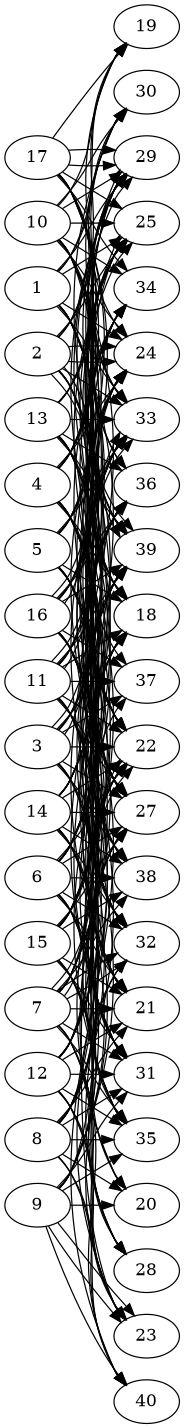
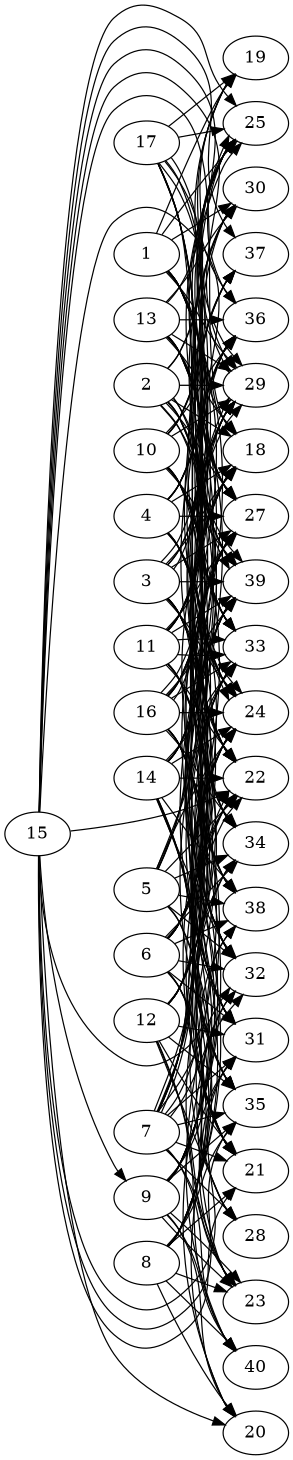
  digraph {
    rankdir=LR
    node [alpha=0.12]
    1 [alpha=0.08 expect_size=16227328]
    18 [alpha=0.03 expect_size=34361344]
    19 [alpha=0.08 expect_size=31995904]
    22 [expect_size=47670272]
    24 [alpha=0.15 expect_size=8900608]
    25 [alpha=0.01 expect_size=12824576]
    27 [alpha=0.05 expect_size=10588160]
    29 [alpha=0.01 expect_size=14132224]
    31 [alpha=0.10 expect_size=12129280]
    33 [expect_size=41633792]
    38 [alpha=0.11 expect_size=21368832]
    39 [alpha=0.08 expect_size=49327104]
    30 [alpha=0.16 expect_size=31967232]
    36 [alpha=0.14 expect_size=8522752]
    2 [alpha=0.10 expect_size=12928000]
    32 [expect_size=12788736]
    3 [alpha=0.03 expect_size=18236416]
    35 [alpha=0.18 expect_size=5344256]
    37 [alpha=0.06 expect_size=10046464]
    4 [alpha=0.04 expect_size=23659520]
    21 [alpha=0.00 expect_size=30162944]
    34 [expect_size=17284096]
    5 [alpha=0.04 expect_size=7950336]
    20 [expect_size=27942912]
    6 [alpha=0.08 expect_size=35655680]
    23 [alpha=0.10 expect_size=24460288]
    28 [expect_size=7485440]
    7 [alpha=0.15 expect_size=16698368]
    40 [alpha=0.14 expect_size=52269056]
    8 [alpha=0.19 expect_size=12077056]
    9 [alpha=0.18 expect_size=10777600]
    10 [alpha=0.01 expect_size=18222080]
    11 [alpha=0.07 expect_size=50455552]
    12 [alpha=0.10 expect_size=23215104]
    13 [alpha=0.13 expect_size=47683584]
    14 [alpha=0.02 expect_size=7698432]
    15 [alpha=0.01 expect_size=17443840]
    16 [alpha=0.18 expect_size=27937792]
    17 [alpha=0.19 expect_size=45930496]
    1 -> 18
    1 -> 19
    1 -> 22
    1 -> 24
    1 -> 25
    1 -> 27
    1 -> 29
    1 -> 31
    1 -> 33
    1 -> 38
    1 -> 39
    1 -> 30
    2 -> 18
    2 -> 19
    2 -> 24
    2 -> 24
    2 -> 25
    2 -> 27
    2 -> 29
    2 -> 31
    2 -> 33
    2 -> 39
    2 -> 39
    2 -> 32
    3 -> 18
    3 -> 22
    3 -> 24
    3 -> 25
    3 -> 25
    3 -> 27
    3 -> 31
    3 -> 38
    3 -> 39
    3 -> 36
    3 -> 32
    3 -> 35
    3 -> 37
    4 -> 18
    4 -> 19
    4 -> 22
    4 -> 24
    4 -> 25
    4 -> 27
    4 -> 31
    4 -> 30
    4 -> 32
    4 -> 37
    4 -> 21
    4 -> 34
    5 -> 18
    5 -> 22
    5 -> 24
    5 -> 29
    5 -> 33
    5 -> 38
    5 -> 30
    5 -> 32
    5 -> 21
    5 -> 34
    5 -> 20
    6 -> 18
    6 -> 22
    6 -> 24
    6 -> 27
    6 -> 29
    6 -> 31
    6 -> 33
    6 -> 38
    6 -> 39
    6 -> 36
    6 -> 32
    6 -> 21
    6 -> 34
    6 -> 23
    6 -> 28
    7 -> 22
    7 -> 22
    7 -> 24
    7 -> 29
    7 -> 31
    7 -> 33
    7 -> 38
    7 -> 39
    7 -> 36
    7 -> 32
    7 -> 32
    7 -> 35
    7 -> 21
    7 -> 34
    7 -> 23
    7 -> 28
    7 -> 40
    8 -> 22
    8 -> 24
    8 -> 27
    8 -> 31
    8 -> 39
    8 -> 32
    8 -> 35
    8 -> 21
    8 -> 34
    8 -> 20
    8 -> 23
    8 -> 40
    9 -> 18
    9 -> 24
    9 -> 27
    9 -> 31
    9 -> 33
    9 -> 39
    9 -> 32
    9 -> 35
    9 -> 20
    9 -> 23
    9 -> 23
    9 -> 40
    10 -> 19
    10 -> 22
    10 -> 24
    10 -> 25
    10 -> 29
    10 -> 33
    10 -> 39
    10 -> 30
    10 -> 36
    10 -> 21
    10 -> 34
    10 -> 23
    11 -> 18
    11 -> 22
    11 -> 25
    11 -> 27
    11 -> 29
    11 -> 33
    11 -> 33
    11 -> 38
    11 -> 39
    11 -> 36
    11 -> 32
    11 -> 35
    11 -> 37
    11 -> 23
    12 -> 18
    12 -> 22
    12 -> 25
    12 -> 27
    12 -> 29
    12 -> 31
    12 -> 33
    12 -> 39
    12 -> 35
    12 -> 21
    12 -> 23
    12 -> 28
    12 -> 40
    13 -> 18
    13 -> 22
    13 -> 25
    13 -> 27
    13 -> 29
    13 -> 33
    13 -> 39
    13 -> 30
    13 -> 36
    13 -> 32
    13 -> 35
    14 -> 22
    14 -> 24
    14 -> 25
    14 -> 27
    14 -> 29
    14 -> 31
    14 -> 33
    14 -> 38
    14 -> 30
    14 -> 36
    14 -> 32
    14 -> 35
    14 -> 21
    14 -> 28
    15 -> 18
    15 -> 22
    15 -> 25
    15 -> 27
    15 -> 29
    15 -> 31
    15 -> 38
    15 -> 36
    15 -> 35
    15 -> 37
    15 -> 21
    15 -> 20
-   15 -> 28
+   15 -> 9
    16 -> 24
    16 -> 25
    16 -> 27
    16 -> 29
    16 -> 29
    16 -> 31
    16 -> 33
    16 -> 39
    16 -> 36
    16 -> 35
    16 -> 37
    16 -> 21
    16 -> 34
    16 -> 20
    16 -> 40
    17 -> 19
    17 -> 22
    17 -> 24
    17 -> 25
    17 -> 27
    17 -> 29
    17 -> 29
    17 -> 33
    17 -> 39
    17 -> 36
    17 -> 34
  }
